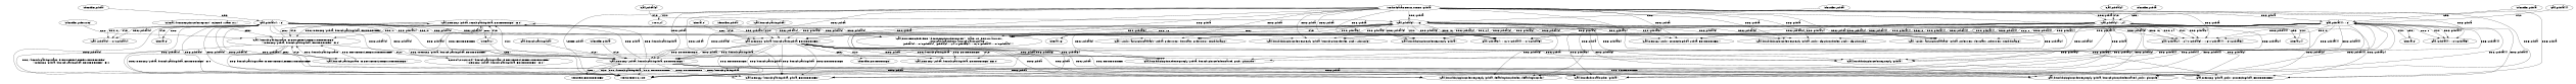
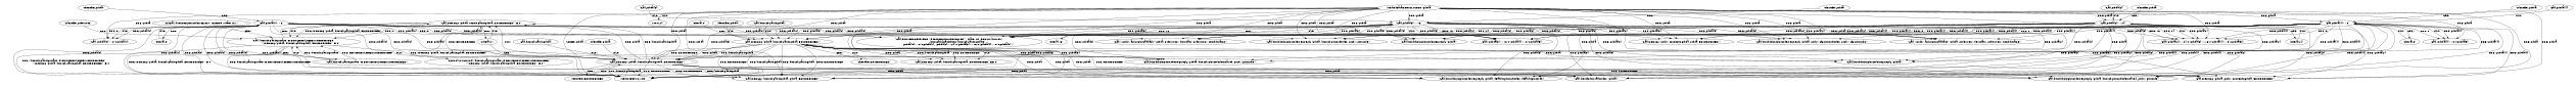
  digraph {
    n1 [label="(Call,memcmp (p_bda, rec_cb.pairing_bda, BD_ADDR_LEN) != 0)"]
    n2 [label="(Call,(btm_cb.pairing_state != BTM_PAIR_STATE_WAIT_PIN_REQ)\n                  || memcmp (p_bda, btm_cb.pairing_bda, BD_ADDR_LEN) != 0)"]
    n3 [label="(MethodReturn,void)"]
    n4 [label="(Literal,0)"]
    n5 [label="(ControlStructure,if ((btm_cb.pairing_state != BTM_PAIR_STATE_WAIT_PIN_REQ)\n                  || memcmp (p_bda, btm_cb.pairing_bda, BD_ADDR_LEN) != 0))"]
    n6 [label="(Call,btm_cb.pairing_state != BTM_PAIR_STATE_WAIT_PIN_REQ)"]
    n7 [label="(Call,memcmp (p_bda, btm_cb.pairing_bda, BD_ADDR_LEN))"]
    n8 [label="(Call,memcpy (btm_cb.pairing_bda, p_bda, BD_ADDR_LEN))"]
    n9 [label="(Call,btsnd_hcic_pin_code_req_reply (p_bda, default_pin_code_len, default_pin_code))"]
    n10 [label="(Identifier,BD_ADDR_LEN)"]
-   n11 [label="(Call,btm_find_or_alloc_dev (p_bda))"]
+   n11 [label="(Call,dev_find_or_alloc_dev (p_bda))"]
    n12 [label="(Call,btsnd_hcic_pin_code_req_reply (p_bda, btm_cb.pin_code_len_saved, p_cb->pin_code))"]
    n13 [label="(Call,memcmp (p_bda, p_cb->connecting_bda, BD_ADDR_LEN))"]
    n14 [label="(Call,memcmp (p_bda, btm_cb.pairing_bda, BD_ADDR_LEN))"]
    n15 [label="(Call,btsnd_hcic_pin_code_req_reply (p_bda, btm_cb.pin_code_len_saved, p_cb->pin_code))"]
    n16 [label="(Identifier,BD_ADDR_LEN)"]
    n17 [label="(Call,btsnd_hcic_pin_code_neg_reply (p_bda))"]
    n18 [label="(Call,memcmp (p_bda, btm_cb.pairing_bda, BD_ADDR_LEN) == 0)"]
    n19 [label="(Call,p_bda[4]<<8)"]
    n20 [label="(Call,(*p_cb->api.p_pin_callback) (p_bda, p_dev_rec->dev_class, p_dev_rec->sec_bd_name))"]
    n21 [label="(Literal,8)"]
    n22 [label="(Call,btsnd_hcic_pin_code_req_reply (p_bda, btm_cb.pin_code_len, p_cb->pin_code))"]
    n23 [label="(Call,(p_bda[3]<<16)+(p_bda[4]<<8)+p_bda[5])"]
    n24 [label="(Call,btsnd_hcic_pin_code_req_reply (p_bda, p_cb->cfg.pin_code_len, p_cb->cfg.pin_code))"]
    n25 [label="(Call,(p_bda[2]<<24)+(p_bda[3]<<16)+(p_bda[4]<<8)+p_bda[5])"]
    n26 [label="(Call,BTM_TRACE_EVENT (\"btm_sec_pin_code_request()  State: %s, BDA:%04x%08x\",\n                       btm_pair_state_descr(btm_cb.pairing_state),\n                       (p_bda[0]<<8)+p_bda[1], (p_bda[2]<<24)+(p_bda[3]<<16)+(p_bda[4]<<8)+p_bda[5] ))"]
    n27 [label="(Call,btsnd_hcic_pin_code_neg_reply (p_bda))"]
    n28 [label="(Call,(p_bda[4]<<8)+p_bda[5])"]
    n29 [label="(Call,memcpy (p_cb->connecting_bda, p_bda, BD_ADDR_LEN))"]
    n30 [label="(Call,(*p_cb->api.p_pin_callback) (p_bda, p_dev_rec->dev_class, p_dev_rec->sec_bd_name))"]
    n31 [label="(MethodParameterIn,UINT8 *p_bda)"]
    n32 [label="(Call,p_bda[2]<<24)"]
    n33 [label="(Call,p_bda[3]<<16)"]
    n34 [label="(Call,(p_bda[0]<<8)+p_bda[1])"]
    1000124
    n36 [label="(Literal,24)"]
    n37 [label="(Call,p_bda[0]<<8)"]
    n38 [label="(Literal,8)"]
    n39 [label="(Literal,16)"]
    n40 [label="(Identifier,p_bda)"]
    n41 [label="(Identifier,p_bda)"]
    n42 [label="(Call,p_bda[4])"]
    n43 [label="(Identifier,p_bda)"]
    n44 [label="(Call,p_bda[3])"]
    n45 [label="(Identifier,p_dev_rec)"]
    n46 [label="(Identifier,p_bda)"]
    n47 [label="(Identifier,p_bda)"]
    n48 [label="(Call,p_bda[2])"]
    n49 [label="(Literal,\"btm_sec_pin_code_request() rejected - state: %s\")"]
    n50 [label="(Call,btm_cb.pairing_bda)"]
    n51 [label="(Literal,0)"]
    n52 [label="(Call,btm_cb.pairing_bda)"]
    n53 [label="(Identifier,p_bda)"]
    n1 -> n2 [label="AST: "]
    n1 -> n2 [label="DDG: memcmp (p_bda, btm_cb.pairing_bda, BD_ADDR_LEN)"]
    n1 -> n2 [label="DDG: 0"]
    n1 -> n3 [label="DDG: memcmp (p_bda, btm_cb.pairing_bda, BD_ADDR_LEN)"]
    n1 -> n4 [label="CFG: "]
    n2 -> n1 [label="CFG: "]
    n2 -> n3 [label="DDG: (btm_cb.pairing_state != BTM_PAIR_STATE_WAIT_PIN_REQ)\n                  || memcmp (p_bda, btm_cb.pairing_bda, BD_ADDR_LEN) != 0"]
    n2 -> n3 [label="DDG: memcmp (p_bda, btm_cb.pairing_bda, BD_ADDR_LEN) != 0"]
    n2 -> n3 [label="DDG: btm_cb.pairing_state != BTM_PAIR_STATE_WAIT_PIN_REQ"]
    n2 -> n5 [label="AST: "]
    n2 -> n6 [label="CFG: "]
    n4 -> n1 [label="AST: "]
    n4 -> n7 [label="CFG: "]
    n6 -> n2 [label="AST: "]
    n6 -> n2 [label="DDG: btm_cb.pairing_state"]
    n6 -> n2 [label="DDG: BTM_PAIR_STATE_WAIT_PIN_REQ"]
    n7 -> n1 [label="AST: "]
    n7 -> n1 [label="DDG: p_bda"]
    n7 -> n1 [label="DDG: btm_cb.pairing_bda"]
    n7 -> n1 [label="DDG: BD_ADDR_LEN"]
    n7 -> n3 [label="DDG: BD_ADDR_LEN"]
    n7 -> n3 [label="DDG: btm_cb.pairing_bda"]
    n7 -> n8 [label="DDG: btm_cb.pairing_bda"]
    n7 -> n8 [label="DDG: BD_ADDR_LEN"]
    n7 -> n9 [label="DDG: p_bda"]
    n7 -> n10 [label="CFG: "]
    n7 -> n11 [label="DDG: p_bda"]
    n7 -> n12 [label="DDG: p_bda"]
    n7 -> n13 [label="DDG: BD_ADDR_LEN"]
    n10 -> n7 [label="AST: "]
    n14 -> n3 [label="DDG: btm_cb.pairing_bda"]
    n14 -> n3 [label="DDG: BD_ADDR_LEN"]
    n14 -> n7 [label="DDG: p_bda"]
    n14 -> n7 [label="DDG: btm_cb.pairing_bda"]
    n14 -> n7 [label="DDG: BD_ADDR_LEN"]
    n14 -> n8 [label="DDG: btm_cb.pairing_bda"]
    n14 -> n8 [label="DDG: BD_ADDR_LEN"]
    n14 -> n9 [label="DDG: p_bda"]
    n14 -> n11 [label="DDG: p_bda"]
    n14 -> n12 [label="DDG: p_bda"]
    n14 -> n13 [label="DDG: BD_ADDR_LEN"]
    n14 -> n15 [label="DDG: p_bda"]
    n14 -> n16 [label="CFG: "]
    n14 -> n17 [label="DDG: p_bda"]
    n14 -> n18 [label="AST: "]
    n14 -> n18 [label="DDG: p_bda"]
    n14 -> n18 [label="DDG: btm_cb.pairing_bda"]
    n14 -> n18 [label="DDG: BD_ADDR_LEN"]
    n16 -> n14 [label="AST: "]
    n19 -> n3 [label="DDG: p_bda[4]"]
    n19 -> n7 [label="DDG: p_bda[4]"]
    n19 -> n8 [label="DDG: p_bda[4]"]
    n19 -> n9 [label="DDG: p_bda[4]"]
    n19 -> n11 [label="DDG: p_bda[4]"]
    n19 -> n12 [label="DDG: p_bda[4]"]
    n19 -> n13 [label="DDG: p_bda[4]"]
    n19 -> n14 [label="DDG: p_bda[4]"]
    n19 -> n15 [label="DDG: p_bda[4]"]
    n19 -> n17 [label="DDG: p_bda[4]"]
    n19 -> n20 [label="DDG: p_bda[4]"]
    n19 -> n21 [label="CFG: "]
    n19 -> n22 [label="DDG: p_bda[4]"]
    n19 -> n23 [label="DDG: p_bda[4]"]
    n19 -> n23 [label="DDG: 8"]
    n19 -> n24 [label="DDG: p_bda[4]"]
    n19 -> n25 [label="DDG: p_bda[4]"]
    n19 -> n25 [label="DDG: 8"]
    n19 -> n26 [label="DDG: p_bda[4]"]
    n19 -> n26 [label="DDG: 8"]
    n19 -> n27 [label="DDG: p_bda[4]"]
    n19 -> n28 [label="AST: "]
    n19 -> n28 [label="DDG: p_bda[4]"]
    n19 -> n28 [label="DDG: 8"]
    n19 -> n29 [label="DDG: p_bda[4]"]
    n19 -> n30 [label="DDG: p_bda[4]"]
    n21 -> n19 [label="AST: "]
    n31 -> n3 [label="STATE: p_bda"]
    n31 -> n7 [label="DDG: p_bda"]
    n31 -> n8 [label="DDG: p_bda"]
    n31 -> n9 [label="DDG: p_bda"]
    n31 -> n11 [label="DDG: p_bda"]
    n31 -> n12 [label="DDG: p_bda"]
    n31 -> n13 [label="DDG: p_bda"]
    n31 -> n14 [label="DDG: p_bda"]
    n31 -> n15 [label="DDG: p_bda"]
    n31 -> n17 [label="DDG: p_bda"]
    n31 -> n19 [label="DDG: p_bda"]
    n31 -> n20 [label="DDG: p_bda"]
    n31 -> n22 [label="DDG: p_bda"]
    n31 -> n23 [label="DDG: p_bda"]
    n31 -> n24 [label="DDG: p_bda"]
    n31 -> n25 [label="DDG: p_bda"]
    n31 -> n26 [label="DDG: p_bda"]
    n31 -> n27 [label="DDG: p_bda"]
    n31 -> n28 [label="DDG: p_bda"]
    n31 -> n29 [label="DDG: p_bda"]
    n31 -> n30 [label="DDG: p_bda"]
    n31 -> n32 [label="DDG: p_bda"]
    n31 -> n33 [label="DDG: p_bda"]
+   n31 -> n34 [label="DDG: p_bda"]
    n31 -> 1000124 [label="AST: "]
    n32 -> n3 [label="DDG: p_bda[2]"]
    n32 -> n7 [label="DDG: p_bda[2]"]
    n32 -> n8 [label="DDG: p_bda[2]"]
    n32 -> n9 [label="DDG: p_bda[2]"]
    n32 -> n11 [label="DDG: p_bda[2]"]
    n32 -> n12 [label="DDG: p_bda[2]"]
    n32 -> n13 [label="DDG: p_bda[2]"]
    n32 -> n14 [label="DDG: p_bda[2]"]
    n32 -> n15 [label="DDG: p_bda[2]"]
    n32 -> n17 [label="DDG: p_bda[2]"]
    n32 -> n20 [label="DDG: p_bda[2]"]
    n32 -> n22 [label="DDG: p_bda[2]"]
    n32 -> n24 [label="DDG: p_bda[2]"]
    n32 -> n25 [label="AST: "]
    n32 -> n25 [label="DDG: p_bda[2]"]
    n32 -> n25 [label="DDG: 24"]
    n32 -> n26 [label="DDG: p_bda[2]"]
    n32 -> n26 [label="DDG: 24"]
    n32 -> n27 [label="DDG: p_bda[2]"]
    n32 -> n29 [label="DDG: p_bda[2]"]
    n32 -> n30 [label="DDG: p_bda[2]"]
    n32 -> n36 [label="CFG: "]
    n33 -> n3 [label="DDG: p_bda[3]"]
    n33 -> n7 [label="DDG: p_bda[3]"]
    n33 -> n8 [label="DDG: p_bda[3]"]
    n33 -> n9 [label="DDG: p_bda[3]"]
    n33 -> n11 [label="DDG: p_bda[3]"]
    n33 -> n12 [label="DDG: p_bda[3]"]
    n33 -> n13 [label="DDG: p_bda[3]"]
    n33 -> n14 [label="DDG: p_bda[3]"]
    n33 -> n15 [label="DDG: p_bda[3]"]
    n33 -> n17 [label="DDG: p_bda[3]"]
    n33 -> n20 [label="DDG: p_bda[3]"]
    n33 -> n22 [label="DDG: p_bda[3]"]
    n33 -> n23 [label="AST: "]
    n33 -> n23 [label="DDG: p_bda[3]"]
    n33 -> n23 [label="DDG: 16"]
    n33 -> n24 [label="DDG: p_bda[3]"]
    n33 -> n25 [label="DDG: p_bda[3]"]
    n33 -> n25 [label="DDG: 16"]
    n33 -> n26 [label="DDG: p_bda[3]"]
    n33 -> n26 [label="DDG: 16"]
    n33 -> n27 [label="DDG: p_bda[3]"]
    n33 -> n29 [label="DDG: p_bda[3]"]
    n33 -> n30 [label="DDG: p_bda[3]"]
    n33 -> n39 [label="CFG: "]
    n36 -> n32 [label="AST: "]
    n37 -> n3 [label="DDG: p_bda[0]"]
    n37 -> n7 [label="DDG: p_bda[0]"]
    n37 -> n8 [label="DDG: p_bda[0]"]
    n37 -> n9 [label="DDG: p_bda[0]"]
    n37 -> n11 [label="DDG: p_bda[0]"]
    n37 -> n12 [label="DDG: p_bda[0]"]
    n37 -> n13 [label="DDG: p_bda[0]"]
    n37 -> n14 [label="DDG: p_bda[0]"]
    n37 -> n15 [label="DDG: p_bda[0]"]
    n37 -> n17 [label="DDG: p_bda[0]"]
    n37 -> n20 [label="DDG: p_bda[0]"]
    n37 -> n22 [label="DDG: p_bda[0]"]
    n37 -> n24 [label="DDG: p_bda[0]"]
    n37 -> n26 [label="DDG: p_bda[0]"]
    n37 -> n26 [label="DDG: 8"]
    n37 -> n27 [label="DDG: p_bda[0]"]
    n37 -> n29 [label="DDG: p_bda[0]"]
    n37 -> n30 [label="DDG: p_bda[0]"]
    n37 -> n34 [label="AST: "]
    n37 -> n34 [label="DDG: p_bda[0]"]
    n37 -> n34 [label="DDG: 8"]
    n37 -> n38 [label="CFG: "]
    n38 -> n37 [label="AST: "]
    n39 -> n33 [label="AST: "]
    n40 -> n33 [label="CFG: "]
    n41 -> n19 [label="CFG: "]
    n42 -> n19 [label="AST: "]
    n43 -> n37 [label="CFG: "]
    n44 -> n33 [label="AST: "]
    n45 -> n2 [label="CFG: "]
    n46 -> n14 [label="AST: "]
    n47 -> n32 [label="CFG: "]
    n48 -> n32 [label="AST: "]
    n49 -> n2 [label="CFG: "]
    n50 -> n14 [label="AST: "]
    n51 -> n14 [label="CFG: "]
    n52 -> n7 [label="AST: "]
    n53 -> n7 [label="AST: "]
  }
